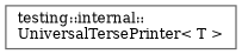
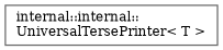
  digraph {
    rankdir=LR
    fontname="DejaVu Serif"
-   n1 [color=grey40 fillcolor=white fontname="DejaVu Serif" fontsize=10 height=0.2 label="testing::internal::\lUniversalTersePrinter\< T \>" shape=box style=filled width=0.4]
+   n1 [color=grey40 fillcolor=white fontname="DejaVu Serif" fontsize=10 height=0.2 label="internal::internal::\lUniversalTersePrinter\< T \>" shape=box style=filled width=0.4]
  }
